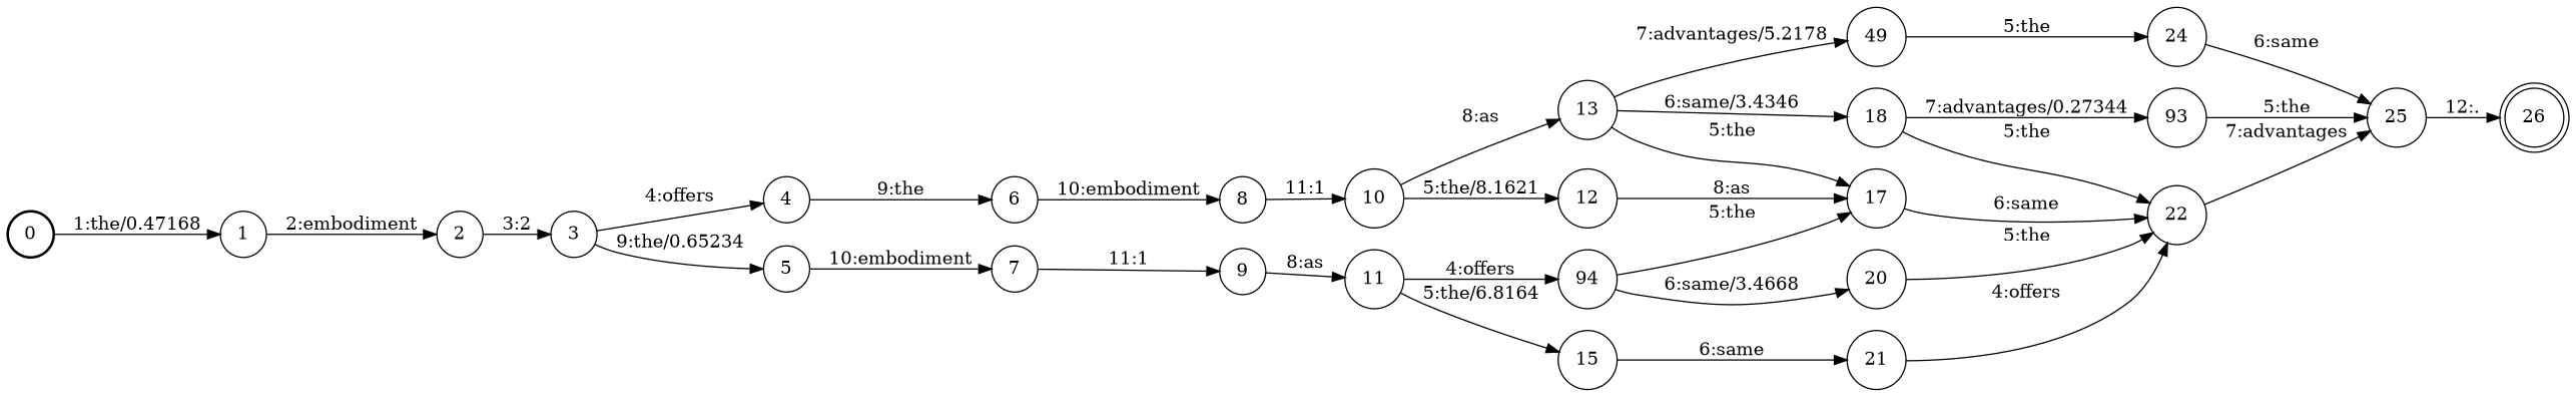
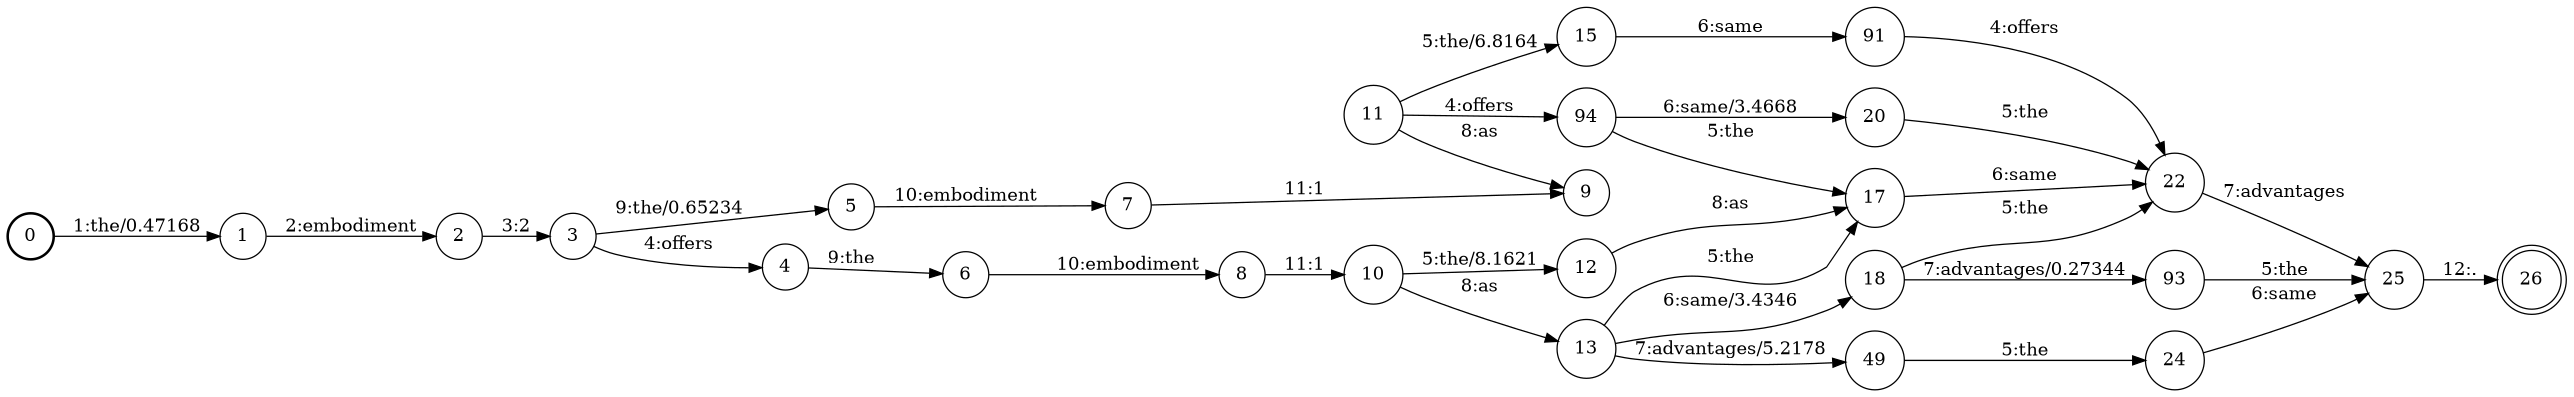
  digraph {
    nodesep=0.25
    rankdir=LR
    ranksep=0.4
    node [fontsize=14 shape=circle style=solid]
    edge [fontsize=14]
    n1 [label=0 style=bold]
    n2 [label=1]
    n3 [label=2]
    n4 [label=3]
    n5 [label=5]
    n6 [label=4]
    n7 [label=7]
    n8 [label=6]
    n9 [label=9]
    n10 [label=8]
    n11 [label=10]
    n12 [label=11]
    n13 [label=12]
    n14 [label=13]
    n15 [label=15]
    n16 [label=94]
    n17 [label=17]
    n18 [label=18]
    n19 [label=49]
-   n20 [label=21]
+   n20 [label=91]
    n21 [label=20]
    n22 [label=22]
    n23 [label=93]
    n24 [label=24]
    n25 [label=25]
    n26 [label=26 shape=doublecircle]
    n1 -> n2 [label="1:the/0.47168"]
    n2 -> n3 [label="2:embodiment"]
    n3 -> n4 [label="3:2"]
    n4 -> n5 [label="9:the/0.65234"]
    n4 -> n6 [label="4:offers"]
    n5 -> n7 [label="10:embodiment"]
    n6 -> n8 [label="9:the"]
    n7 -> n9 [label="11:1"]
    n8 -> n10 [label="10:embodiment"]
-   n9 -> n12 [label="8:as"]
+   n12 -> n9 [label="8:as"]
    n10 -> n11 [label="11:1"]
    n11 -> n13 [label="5:the/8.1621"]
    n11 -> n14 [label="8:as"]
    n12 -> n15 [label="5:the/6.8164"]
    n12 -> n16 [label="4:offers"]
    n13 -> n17 [label="8:as"]
    n14 -> n17 [label="5:the"]
    n14 -> n18 [label="6:same/3.4346"]
    n14 -> n19 [label="7:advantages/5.2178"]
    n15 -> n20 [label="6:same"]
    n16 -> n17 [label="5:the"]
    n16 -> n21 [label="6:same/3.4668"]
    n17 -> n22 [label="6:same"]
    n18 -> n22 [label="5:the"]
    n18 -> n23 [label="7:advantages/0.27344"]
    n19 -> n24 [label="5:the"]
    n20 -> n22 [label="4:offers"]
    n21 -> n22 [label="5:the"]
    n22 -> n25 [label="7:advantages"]
    n23 -> n25 [label="5:the"]
    n24 -> n25 [label="6:same"]
    n25 -> n26 [label="12:."]
  }
